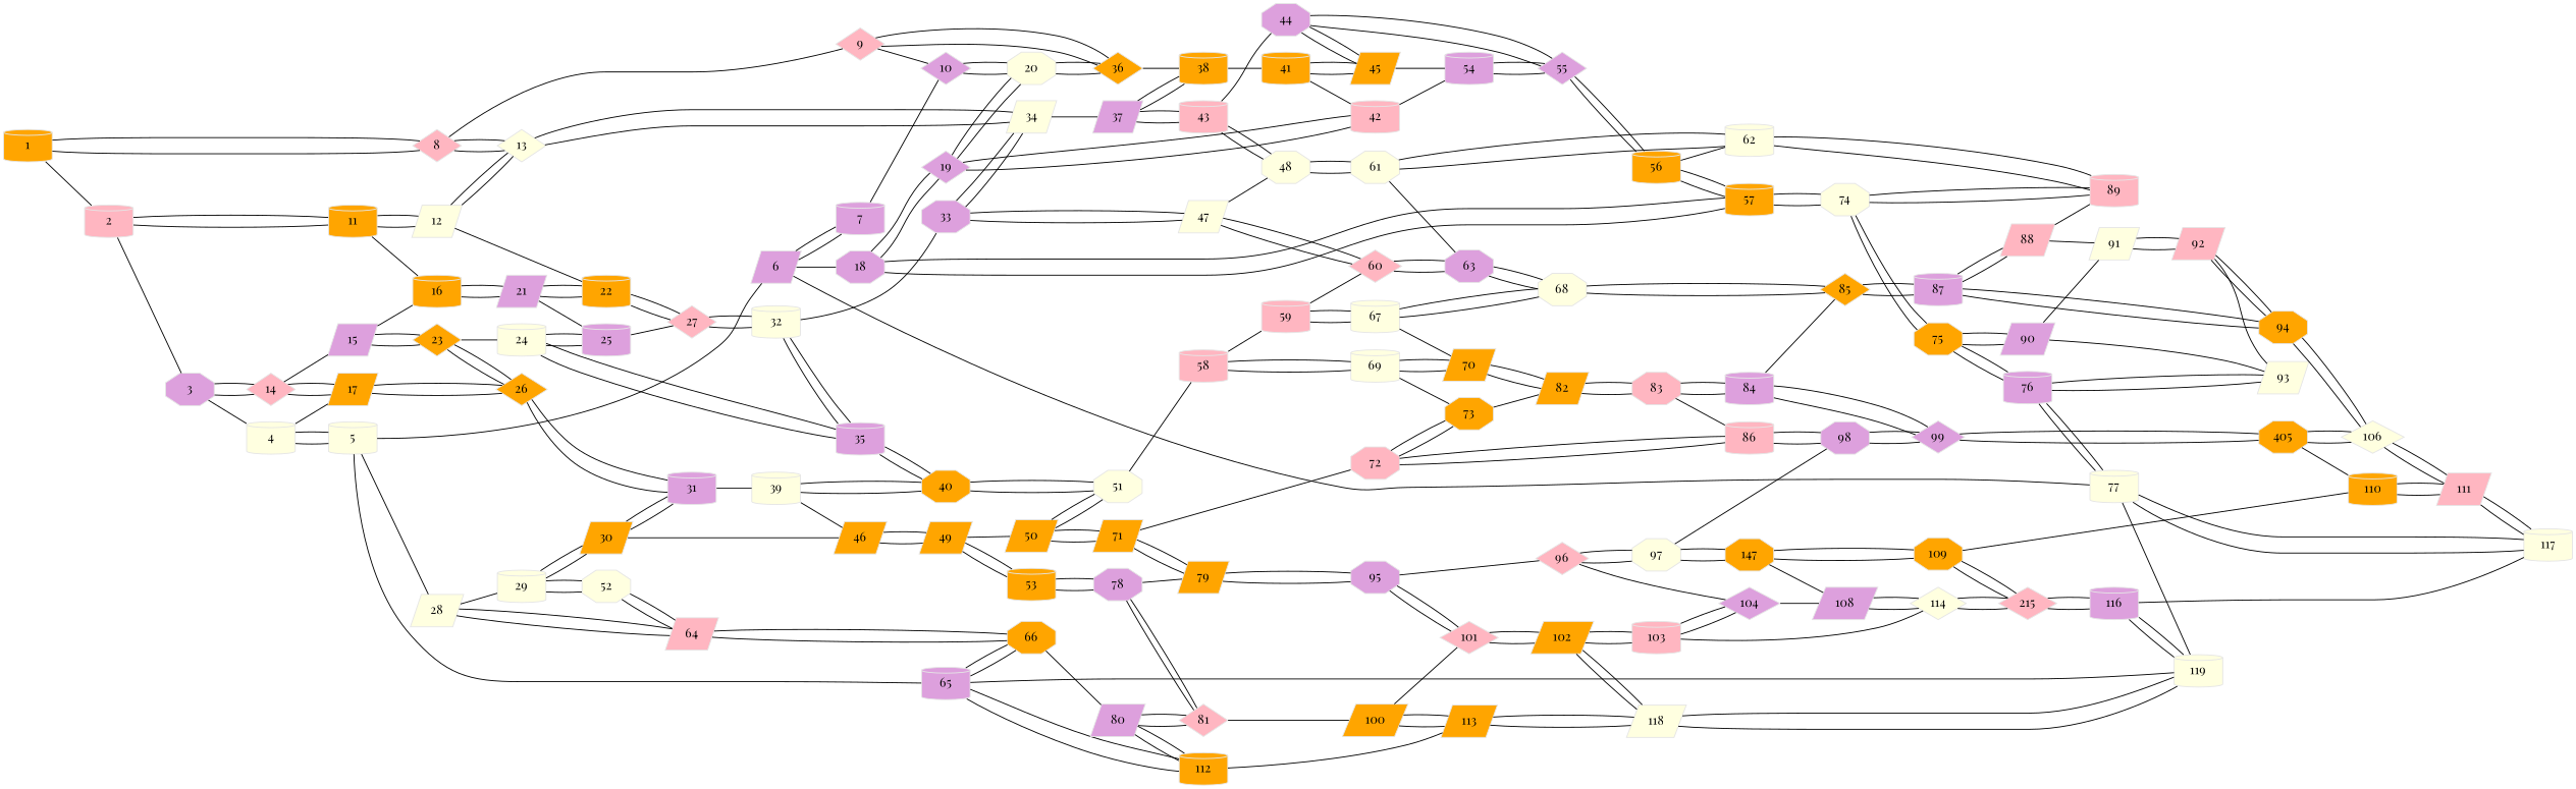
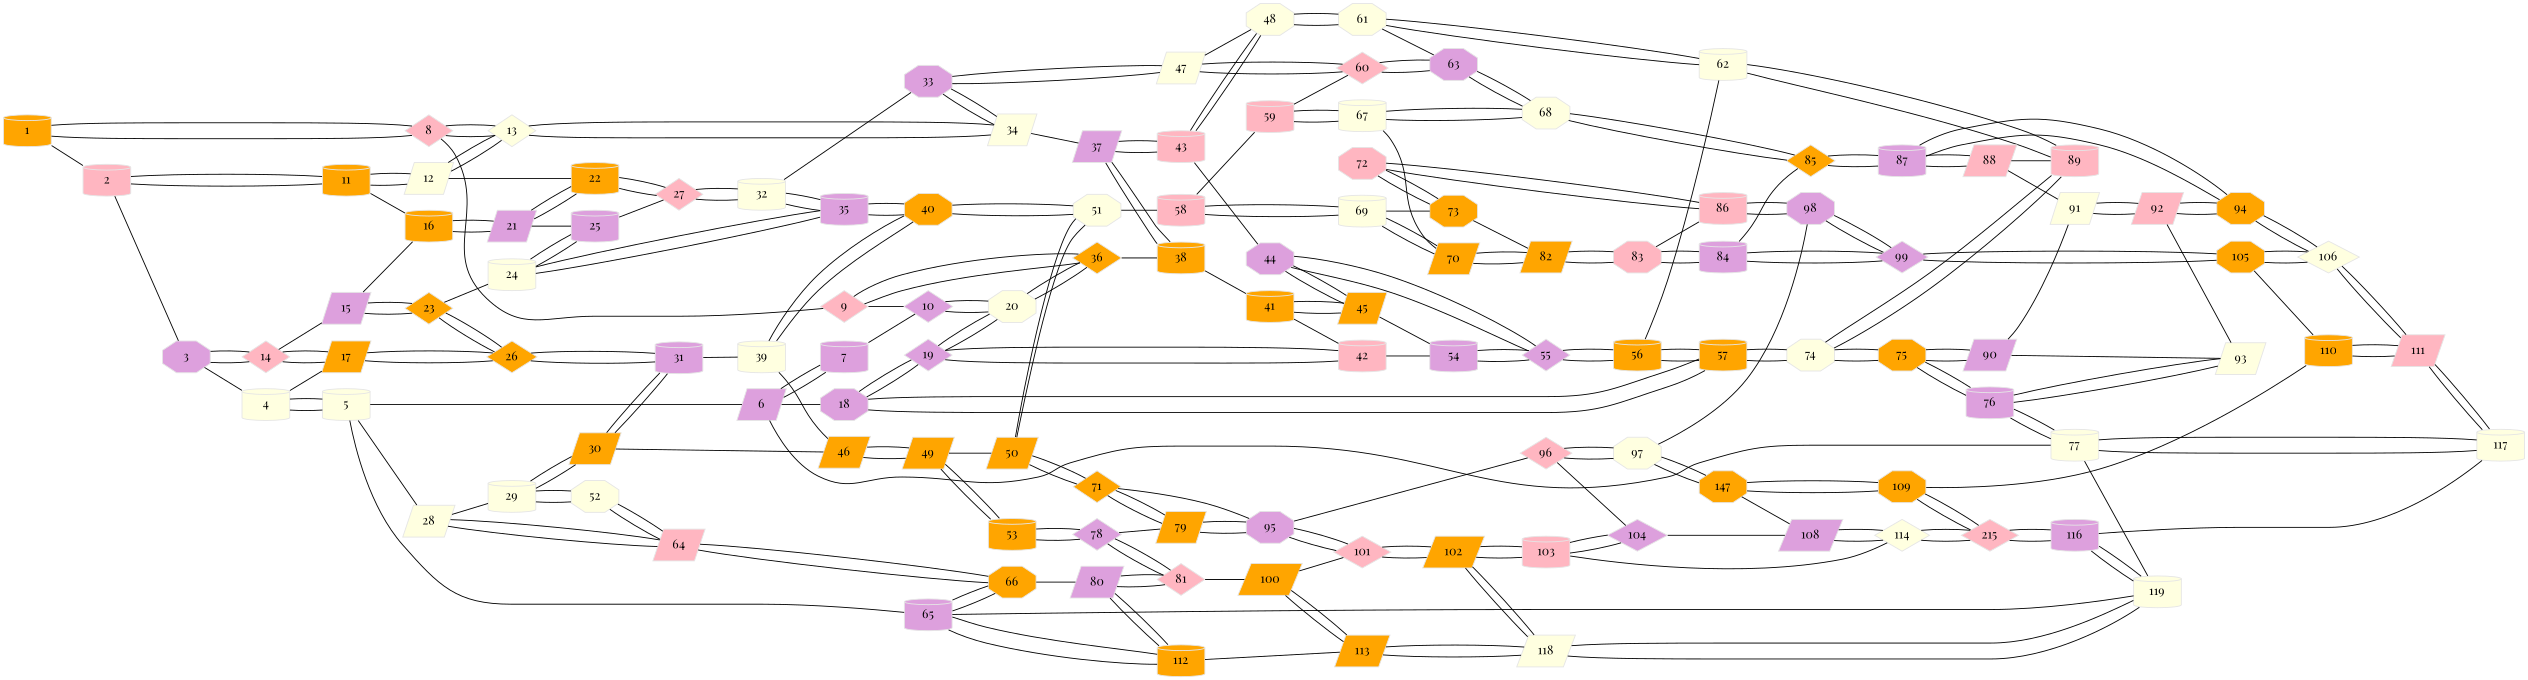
  graph {
    fontname="Playfair Display"
    rankdir=LR
    node [color=gray90 fillcolor=orange fontname="Playfair Display" shape=cylinder style=filled]
    edge [fontname="Playfair Display"]
    2 [fillcolor=lightpink]
    1
    8 [fillcolor=lightpink shape=diamond]
    3 [fillcolor=plum shape=octagon]
    11
    9 [fillcolor=lightpink shape=diamond]
    13 [fillcolor=lightyellow shape=diamond]
    4 [fillcolor=lightyellow]
    14 [fillcolor=lightpink shape=diamond]
    12 [fillcolor=lightyellow shape=parallelogram]
    16
    5 [fillcolor=lightyellow]
    17 [shape=parallelogram]
    15 [fillcolor=plum shape=parallelogram]
    6 [fillcolor=plum shape=parallelogram]
    28 [fillcolor=lightyellow shape=parallelogram]
    65 [fillcolor=plum]
    26 [shape=diamond]
    7 [fillcolor=plum]
    18 [fillcolor=plum shape=octagon]
    77 [fillcolor=lightyellow]
    29 [fillcolor=lightyellow]
    64 [fillcolor=lightpink shape=parallelogram]
    66 [shape=octagon]
    112
    119 [fillcolor=lightyellow]
    10 [fillcolor=plum shape=diamond]
    19 [fillcolor=plum shape=diamond]
    57
    117 [fillcolor=lightyellow]
    20 [fillcolor=lightyellow shape=octagon]
    36 [shape=diamond]
    34 [fillcolor=lightyellow shape=parallelogram]
    38
    22
    21 [fillcolor=plum shape=parallelogram]
    27 [fillcolor=lightpink shape=diamond]
    37 [fillcolor=plum shape=parallelogram]
    23 [shape=diamond]
    24 [fillcolor=lightyellow]
    25 [fillcolor=plum]
    31 [fillcolor=plum]
    42 [fillcolor=lightpink]
    74 [fillcolor=lightyellow shape=octagon]
    54 [fillcolor=plum]
    32 [fillcolor=lightyellow]
    35 [fillcolor=plum]
    40 [shape=octagon]
    39 [fillcolor=lightyellow]
    33 [fillcolor=plum shape=octagon]
    30 [shape=parallelogram]
    52 [fillcolor=lightyellow shape=octagon]
    46 [shape=parallelogram]
    49 [shape=parallelogram]
    47 [fillcolor=lightyellow shape=parallelogram]
    48 [fillcolor=lightyellow shape=octagon]
    60 [fillcolor=lightpink shape=diamond]
    43 [fillcolor=lightpink]
    51 [fillcolor=lightyellow shape=octagon]
    41
    44 [fillcolor=plum shape=octagon]
    45 [shape=parallelogram]
    58 [fillcolor=lightpink]
    55 [fillcolor=plum shape=diamond]
    61 [fillcolor=lightyellow shape=octagon]
    56
    50 [shape=parallelogram]
    53
    63 [fillcolor=plum shape=octagon]
    62 [fillcolor=lightyellow]
-   71 [shape=parallelogram]
-   78 [fillcolor=plum shape=octagon]
+   71 [shape=diamond]
+   78 [fillcolor=plum shape=diamond]
    72 [fillcolor=lightpink shape=octagon]
    79 [shape=parallelogram]
    59 [fillcolor=lightpink]
    69 [fillcolor=lightyellow]
    81 [fillcolor=lightpink shape=diamond]
    89 [fillcolor=lightpink]
    75 [shape=octagon]
    67 [fillcolor=lightyellow]
    70 [shape=parallelogram]
    73 [shape=octagon]
    68 [fillcolor=lightyellow shape=octagon]
    85 [shape=diamond]
    80 [fillcolor=plum shape=parallelogram]
    113 [shape=parallelogram]
    82 [shape=parallelogram]
    87 [fillcolor=plum]
    83 [fillcolor=lightpink shape=octagon]
    86 [fillcolor=lightpink]
    95 [fillcolor=plum shape=octagon]
    98 [fillcolor=plum shape=octagon]
    76 [fillcolor=plum]
    90 [fillcolor=plum shape=parallelogram]
    93 [fillcolor=lightyellow shape=parallelogram]
    91 [fillcolor=lightyellow shape=parallelogram]
    100 [shape=parallelogram]
    96 [fillcolor=lightpink shape=diamond]
    101 [fillcolor=lightpink shape=diamond]
    84 [fillcolor=plum]
    99 [fillcolor=plum shape=diamond]
-   105 [shape=octagon label=405]
+   105 [shape=octagon]
    88 [fillcolor=lightpink shape=parallelogram]
    94 [shape=octagon]
    106 [fillcolor=lightyellow shape=diamond]
    92 [fillcolor=lightpink shape=parallelogram]
    111 [fillcolor=lightpink shape=parallelogram]
    97 [fillcolor=lightyellow shape=octagon]
    104 [fillcolor=plum shape=diamond]
    102 [shape=parallelogram]
    n111 [label=147 shape=octagon]
    108 [fillcolor=plum shape=parallelogram]
    109 [shape=octagon]
    110
    118 [fillcolor=lightyellow shape=parallelogram]
    103 [fillcolor=lightpink]
    114 [fillcolor=lightyellow shape=diamond]
    n118 [fillcolor=lightpink label=215 shape=diamond]
    116 [fillcolor=plum]
    2 -- 3
    2 -- 11
    2 -- 11
    1 -- 2
    1 -- 8
    1 -- 8
    8 -- 9
    8 -- 13
    8 -- 13
    3 -- 4
    3 -- 14
    3 -- 14
    11 -- 12
    11 -- 12
    11 -- 16
    9 -- 10
    9 -- 36
    9 -- 36
    13 -- 34
    13 -- 34
    4 -- 5
    4 -- 5
    4 -- 17
    14 -- 17
    14 -- 17
    14 -- 15
    12 -- 13
    12 -- 13
    12 -- 22
    16 -- 21
    16 -- 21
    5 -- 6
    5 -- 28
    5 -- 65
    17 -- 26
    17 -- 26
    15 -- 16
    15 -- 23
    15 -- 23
    6 -- 7
    6 -- 7
    6 -- 18
    6 -- 77
    28 -- 29
    28 -- 64
    28 -- 64
    65 -- 66
    65 -- 66
    65 -- 112
    65 -- 112
    65 -- 119
    26 -- 31
    26 -- 31
    7 -- 10
    18 -- 19
    18 -- 19
    18 -- 57
    18 -- 57
    77 -- 119
    77 -- 117
    77 -- 117
    29 -- 30
    29 -- 30
    29 -- 52
    29 -- 52
    64 -- 66
    64 -- 66
    66 -- 80
    112 -- 113
    10 -- 20
    10 -- 20
    19 -- 20
    19 -- 20
    19 -- 42
    19 -- 42
    57 -- 74
    57 -- 74
    20 -- 36
    20 -- 36
    36 -- 38
    34 -- 37
    38 -- 41
    22 -- 27
    22 -- 27
    21 -- 22
    21 -- 22
    21 -- 25
    27 -- 32
    27 -- 32
    37 -- 38
    37 -- 38
    37 -- 43
    37 -- 43
    23 -- 26
    23 -- 26
    23 -- 24
    24 -- 25
    24 -- 25
    24 -- 35
    24 -- 35
    25 -- 27
    31 -- 39
    42 -- 54
    74 -- 89
    74 -- 89
    74 -- 75
    74 -- 75
    54 -- 55
    54 -- 55
    32 -- 35
    32 -- 35
    32 -- 33
    35 -- 40
    35 -- 40
    40 -- 51
    40 -- 51
    39 -- 40
    39 -- 40
    39 -- 46
    33 -- 34
    33 -- 34
    33 -- 47
    33 -- 47
    30 -- 31
    30 -- 31
    30 -- 46
    52 -- 64
    52 -- 64
    46 -- 49
    46 -- 49
    49 -- 50
    49 -- 53
    49 -- 53
    47 -- 48
    47 -- 60
    47 -- 60
    48 -- 61
    48 -- 61
    60 -- 63
    60 -- 63
    43 -- 48
    43 -- 48
    43 -- 44
    51 -- 58
    41 -- 42
    41 -- 45
    41 -- 45
    44 -- 45
    44 -- 45
    44 -- 55
    44 -- 55
    45 -- 54
    58 -- 59
    58 -- 69
    58 -- 69
    55 -- 56
    55 -- 56
    61 -- 63
    61 -- 62
    61 -- 62
    56 -- 57
    56 -- 57
    56 -- 62
    50 -- 51
    50 -- 51
    50 -- 71
    50 -- 71
    53 -- 78
    53 -- 78
    63 -- 68
    63 -- 68
    62 -- 89
    62 -- 89
-   71 -- 72
+   71 -- 95
    71 -- 79
    71 -- 79
    78 -- 79
    78 -- 81
    78 -- 81
    72 -- 73
    72 -- 73
    72 -- 86
    72 -- 86
    79 -- 95
    79 -- 95
    59 -- 60
    59 -- 67
    59 -- 67
    69 -- 70
    69 -- 70
    69 -- 73
    81 -- 100
    75 -- 76
    75 -- 76
    75 -- 90
    75 -- 90
    67 -- 70
    67 -- 68
    67 -- 68
    70 -- 82
    70 -- 82
    73 -- 82
    68 -- 85
    68 -- 85
    85 -- 87
    85 -- 87
    80 -- 112
    80 -- 112
    80 -- 81
    80 -- 81
    113 -- 118
    113 -- 118
    82 -- 83
    82 -- 83
    87 -- 88
    87 -- 88
    87 -- 94
    87 -- 94
    83 -- 86
    83 -- 84
    83 -- 84
    86 -- 98
    86 -- 98
    95 -- 96
    95 -- 101
    95 -- 101
    98 -- 99
    98 -- 99
    76 -- 77
    76 -- 77
    76 -- 93
    76 -- 93
    90 -- 93
    90 -- 91
    91 -- 92
    91 -- 92
    100 -- 113
    100 -- 113
    100 -- 101
    96 -- 97
    96 -- 97
    96 -- 104
    101 -- 102
    101 -- 102
    84 -- 85
    84 -- 99
    84 -- 99
    99 -- 105
    99 -- 105
    105 -- 106
    105 -- 106
    105 -- 110
    88 -- 89
    88 -- 91
    94 -- 106
    94 -- 106
    106 -- 111
    106 -- 111
    92 -- 93
    92 -- 94
    92 -- 94
    111 -- 117
    111 -- 117
    97 -- 98
    97 -- n111
    97 -- n111
    104 -- 108
    102 -- 118
    102 -- 118
    102 -- 103
    102 -- 103
    n111 -- 108
    n111 -- 109
    n111 -- 109
    108 -- 114
    108 -- 114
    109 -- 110
    109 -- n118
    109 -- n118
    110 -- 111
    110 -- 111
    118 -- 119
    118 -- 119
    103 -- 104
    103 -- 104
    103 -- 114
    114 -- n118
    114 -- n118
    n118 -- 116
    n118 -- 116
    116 -- 119
    116 -- 119
    116 -- 117
  }
